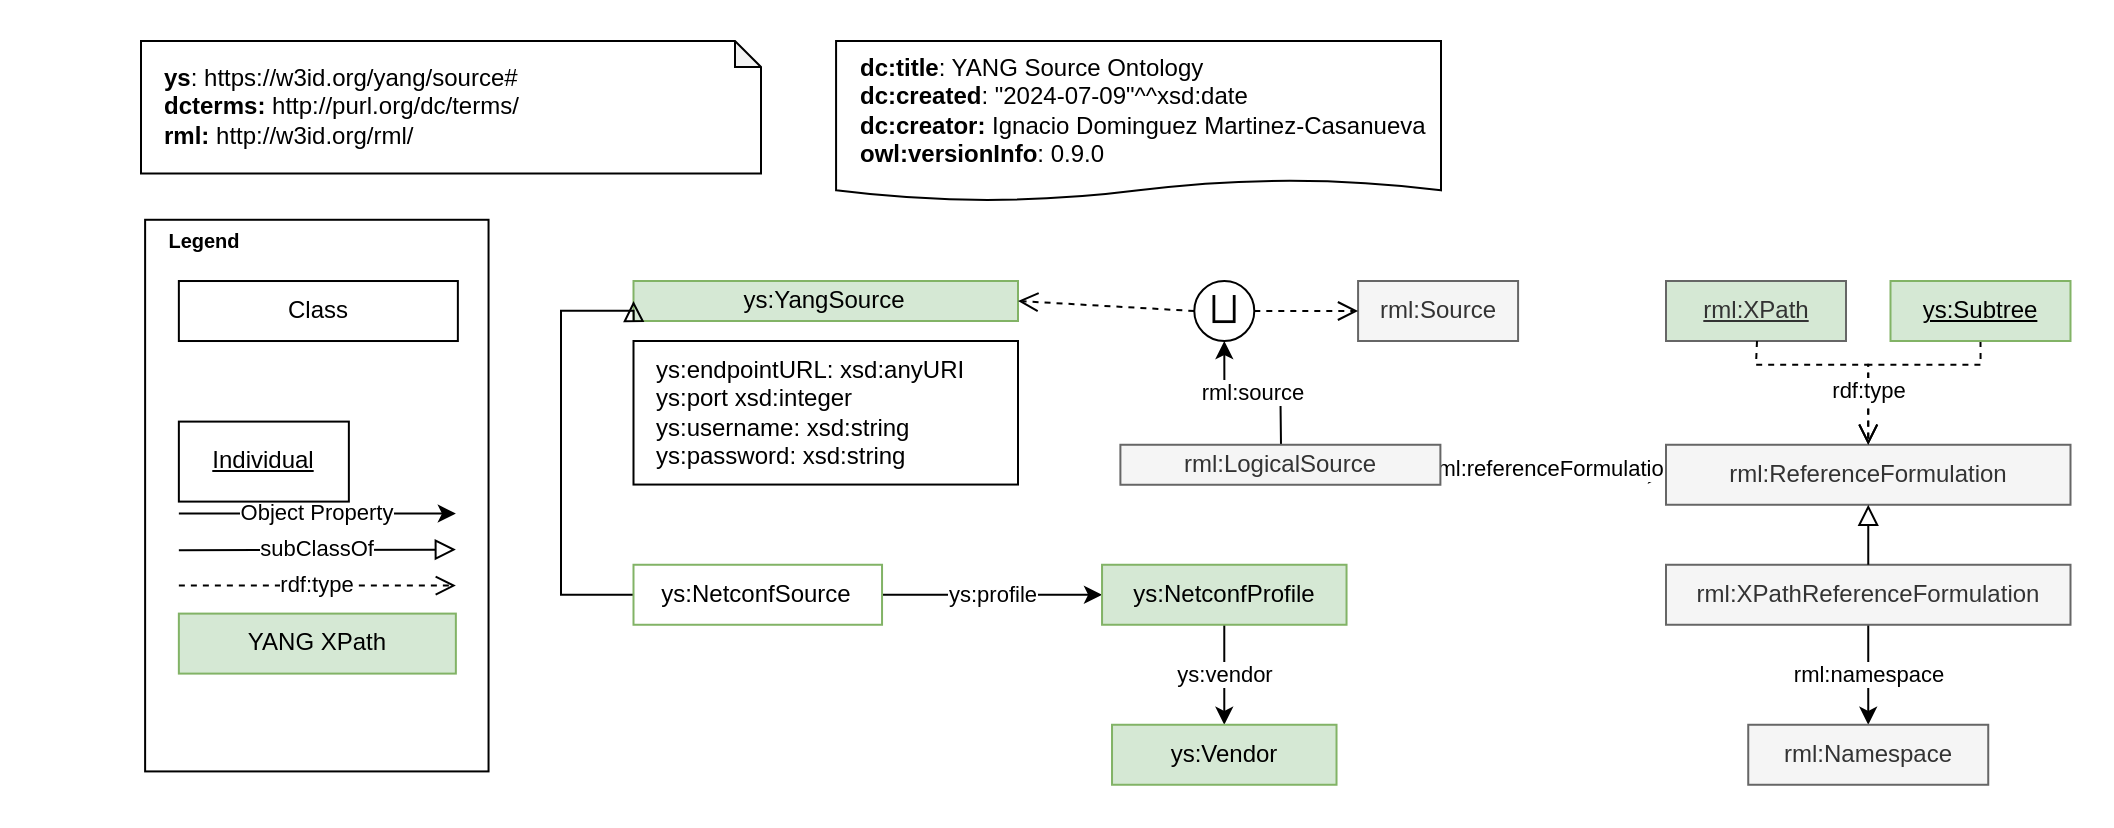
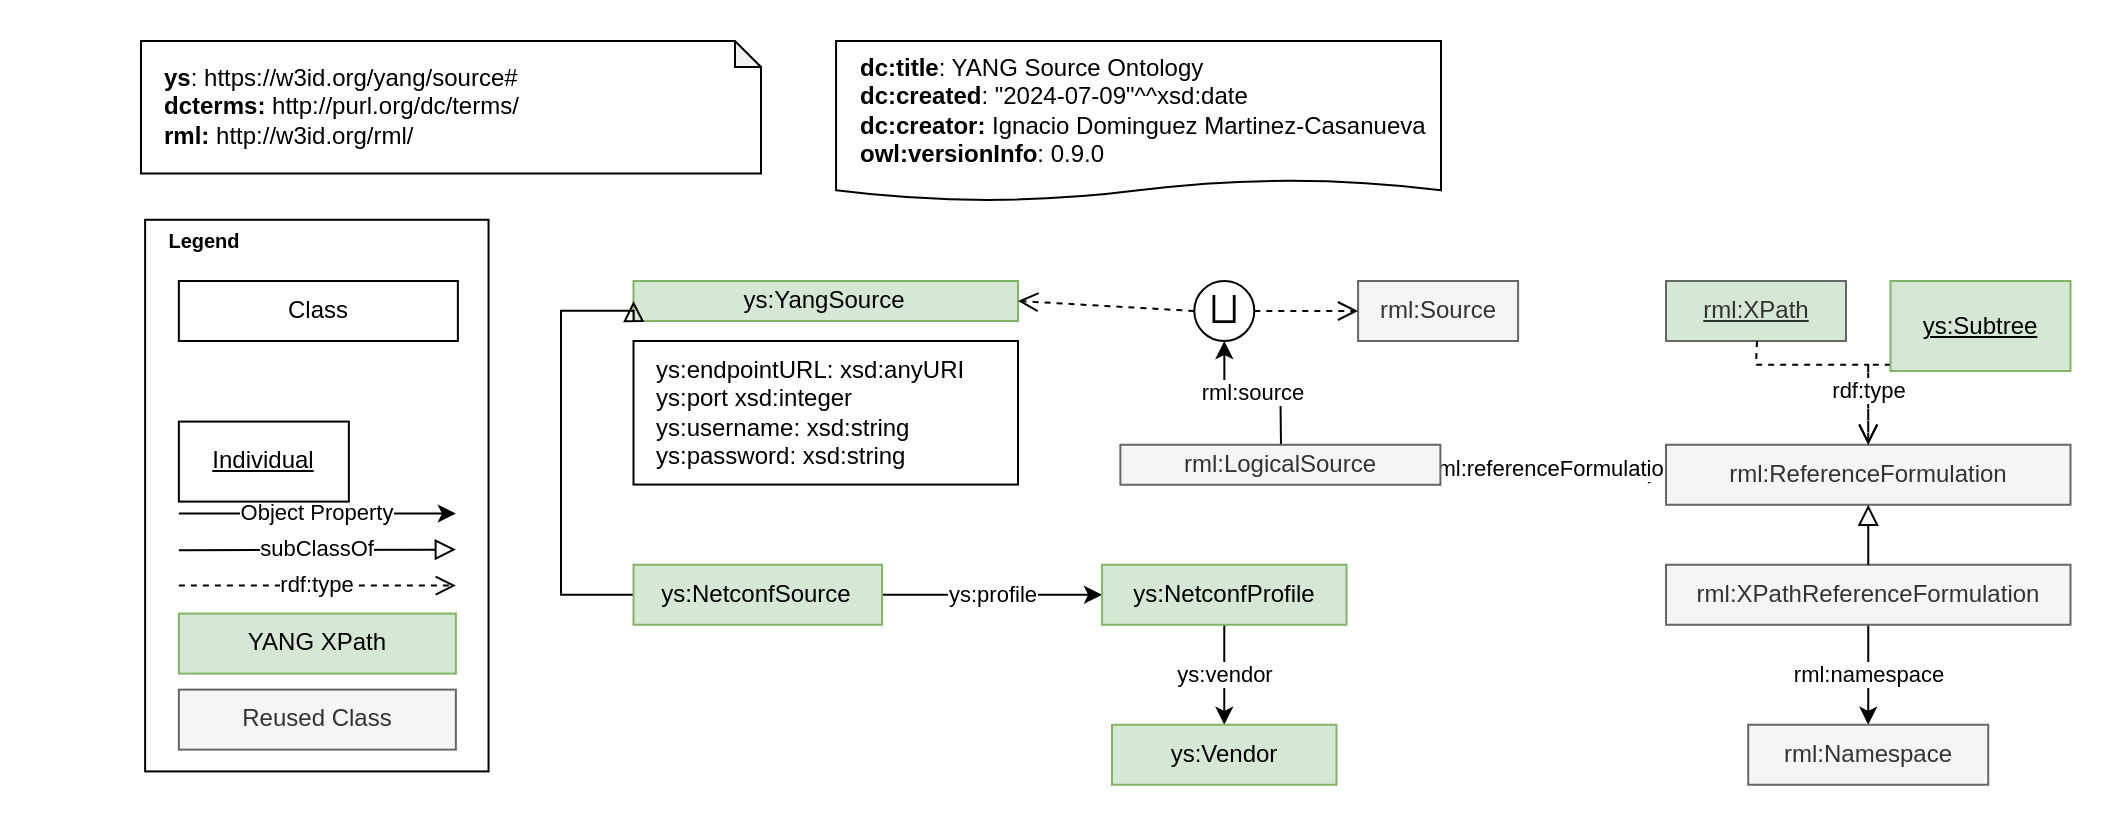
  <mxCell id="0" />
  <mxCell id="1" parent="0" />
  <mxCell id="2" value="" style="rounded=0;whiteSpace=wrap;html=1;rotation=90;fontFamily=Helvetica;" parent="1" vertex="1"><mxGeometry x="20" y="161.44" width="275.82" height="171.71" as="geometry" /></mxCell>
  <mxCell id="3" value="YANG XPath" style="rounded=0;whiteSpace=wrap;html=1;fillColor=#d5e8d4;strokeColor=#82b366;fontFamily=Helvetica;" parent="1" vertex="1"><mxGeometry x="88.93" y="306.3" width="138.5" height="30" as="geometry" /></mxCell>
  <mxCell id="4" value="Class" style="rounded=0;whiteSpace=wrap;html=1;fontFamily=Helvetica;" parent="1" vertex="1"><mxGeometry x="88.93" y="140.01" width="139.5" height="30" as="geometry" /></mxCell>
  <mxCell id="5" value="Object Property" style="endArrow=classic;html=1;rounded=0;labelPosition=right;verticalLabelPosition=bottom;align=center;verticalAlign=middle;fontFamily=Helvetica;" parent="1" edge="1"><mxGeometry width="50" height="50" relative="1" as="geometry"><mxPoint x="88.93" y="256.3" as="sourcePoint" /><mxPoint x="227.43" y="256.3" as="targetPoint" /><mxPoint as="offset" /></mxGeometry></mxCell>
  <mxCell id="6" value="subClassOf" style="endArrow=block;html=1;fontColor=#000000;endFill=0;endSize=8;arcSize=0;rounded=0;fontFamily=Helvetica;" parent="1" edge="1"><mxGeometry width="50" height="50" relative="1" as="geometry"><mxPoint x="88.93" y="274.58" as="sourcePoint" /><mxPoint x="227.43" y="274.3" as="targetPoint" /></mxGeometry></mxCell>
  <mxCell id="7" value="&lt;b style=&quot;font-size: 10px;&quot;&gt;&lt;font data-font-src=&quot;https://fonts.googleapis.com/css?family=Roboto+Condensed&quot;&gt;Legend&lt;/font&gt;&lt;/b&gt;" style="text;html=1;strokeColor=none;fillColor=none;align=center;verticalAlign=middle;whiteSpace=wrap;rounded=0;fontSize=10;fontFamily=Helvetica;" parent="1" vertex="1"><mxGeometry x="77.43" y="110" width="50" height="20" as="geometry" /></mxCell>
  <mxCell id="8" value="&lt;u&gt;Individual&lt;/u&gt;" style="rounded=0;whiteSpace=wrap;html=1;fontFamily=Helvetica;" parent="1" vertex="1"><mxGeometry x="88.93" y="210.3" width="85" height="40" as="geometry" /></mxCell>
  <mxCell id="9" value="&lt;div&gt;&lt;b&gt;dc:title&lt;/b&gt;: YANG Source Ontology&lt;br&gt;&lt;/div&gt;&lt;div&gt;&lt;b&gt;dc:created&lt;/b&gt;: &quot;2024-07-09&quot;^^xsd:date&lt;/div&gt;&lt;div&gt;&lt;b&gt;dc:creator:&lt;/b&gt;&amp;nbsp;Ignacio Dominguez Martinez-Casanueva&lt;br&gt;&lt;/div&gt;&lt;div&gt;&lt;b&gt;owl:versionInfo&lt;/b&gt;: 0.9.0&lt;br&gt;&lt;/div&gt;" style="shape=document;whiteSpace=wrap;html=1;boundedLbl=1;labelBackgroundColor=#ffffff;strokeColor=#000000;fontSize=12;fontColor=#000000;size=0.133;align=left;spacingLeft=10;" parent="1" vertex="1"><mxGeometry x="417.54" y="20" width="302.46" height="80" as="geometry" /></mxCell>
+ <mxCell id="10" value="Reused Class" style="rounded=0;whiteSpace=wrap;html=1;fillColor=#f5f5f5;strokeColor=#666666;fontFamily=Helvetica;fontColor=#333333;" parent="1" vertex="1"><mxGeometry x="88.93" y="344.31" width="138.5" height="30" as="geometry" /></mxCell>
  <mxCell id="11" value="&lt;div style=&quot;border-color: var(--border-color);&quot;&gt;&lt;b style=&quot;border-color: var(--border-color);&quot;&gt;ys&lt;/b&gt;:&amp;nbsp;&lt;span style=&quot;white-space: pre;&quot;&gt;&lt;font style=&quot;&quot; face=&quot;Helvetica&quot;&gt;https://w3id.org/yang/source#&lt;/font&gt;&lt;/span&gt;&lt;/div&gt;&lt;div style=&quot;border-color: var(--border-color);&quot;&gt;&lt;b style=&quot;background-color: initial; border-color: var(--border-color);&quot;&gt;dcterms:&amp;nbsp;&lt;/b&gt;&lt;span style=&quot;background-color: initial;&quot;&gt;http://purl.org/dc/terms/&lt;/span&gt;&lt;br&gt;&lt;/div&gt;&lt;div style=&quot;border-color: var(--border-color);&quot;&gt;&lt;span style=&quot;background-color: initial;&quot;&gt;&lt;b&gt;rml:&lt;/b&gt;&amp;nbsp;&lt;/span&gt;&lt;span style=&quot;background-color: initial;&quot;&gt;http://w3id.org/rml/&lt;/span&gt;&lt;/div&gt;&lt;b style=&quot;border-color: var(--border-color);&quot;&gt;&lt;div style=&quot;&quot;&gt;&lt;/div&gt;&lt;/b&gt;" style="shape=note;whiteSpace=wrap;html=1;backgroundOutline=1;darkOpacity=0.05;size=13;align=left;spacingLeft=10;" parent="1" vertex="1"><mxGeometry x="70" y="20" width="310" height="66.27" as="geometry" /></mxCell>
  <mxCell id="12" value="&lt;div&gt;ys:endpointURL: xsd:anyURI&lt;/div&gt;&lt;div&gt;ys:port xsd:integer&lt;/div&gt;&lt;div&gt;&lt;span style=&quot;background-color: initial;&quot;&gt;ys:username: xsd:string&lt;/span&gt;&lt;/div&gt;&lt;div&gt;&lt;span style=&quot;background-color: initial;&quot;&gt;ys:password: xsd:string&lt;/span&gt;&lt;/div&gt;" style="rounded=0;whiteSpace=wrap;html=1;snapToPoint=1;points=[[0.1,0],[0.2,0],[0.3,0],[0.4,0],[0.5,0],[0.6,0],[0.7,0],[0.8,0],[0.9,0],[0,0.1],[0,0.3],[0,0.5],[0,0.7],[0,0.9],[0.1,1],[0.2,1],[0.3,1],[0.4,1],[0.5,1],[0.6,1],[0.7,1],[0.8,1],[0.9,1],[1,0.1],[1,0.3],[1,0.5],[1,0.7],[1,0.9]];align=left;spacingLeft=10;" parent="1" vertex="1"><mxGeometry x="316.25" y="170" width="192.25" height="71.78" as="geometry" /></mxCell>
  <mxCell id="13" value="ys:profile" style="edgeStyle=orthogonalEdgeStyle;rounded=0;orthogonalLoop=1;jettySize=auto;html=1;exitX=1;exitY=0.5;exitDx=0;exitDy=0;entryX=0;entryY=0.5;entryDx=0;entryDy=0;" edge="1" parent="1" source="32" target="26"><mxGeometry relative="1" as="geometry"><Array as="points"><mxPoint x="490" y="296.88" /><mxPoint x="490" y="296.88" /></Array><mxPoint as="offset" /></mxGeometry></mxCell>
  <mxCell id="14" value="ys:YangSource" style="rounded=0;whiteSpace=wrap;html=1;snapToPoint=1;points=[[0.1,0],[0.2,0],[0.3,0],[0.4,0],[0.5,0],[0.6,0],[0.7,0],[0.8,0],[0.9,0],[0,0.1],[0,0.3],[0,0.5],[0,0.7],[0,0.9],[0.1,1],[0.2,1],[0.3,1],[0.4,1],[0.5,1],[0.6,1],[0.7,1],[0.8,1],[0.9,1],[1,0.1],[1,0.3],[1,0.5],[1,0.7],[1,0.9]];fillColor=#d5e8d4;strokeColor=#82b366;" parent="1" vertex="1"><mxGeometry x="316.25" y="140" width="192.25" height="20" as="geometry" /></mxCell>
  <mxCell id="15" value="rml:source" style="edgeStyle=orthogonalEdgeStyle;rounded=0;orthogonalLoop=1;jettySize=auto;html=1;" edge="1" parent="1" source="17" target="29"><mxGeometry relative="1" as="geometry" /></mxCell>
  <mxCell id="16" value="rml:referenceFormulation" style="edgeStyle=orthogonalEdgeStyle;rounded=0;orthogonalLoop=1;jettySize=auto;html=1;exitX=1;exitY=0.5;exitDx=0;exitDy=0;entryX=0;entryY=0.5;entryDx=0;entryDy=0;" edge="1" parent="1" source="17" target="22"><mxGeometry relative="1" as="geometry" /></mxCell>
  <mxCell id="17" value="rml:LogicalSource" style="rounded=0;whiteSpace=wrap;html=1;snapToPoint=1;points=[[0.1,0],[0.2,0],[0.3,0],[0.4,0],[0.5,0],[0.6,0],[0.7,0],[0.8,0],[0.9,0],[0,0.1],[0,0.3],[0,0.5],[0,0.7],[0,0.9],[0.1,1],[0.2,1],[0.3,1],[0.4,1],[0.5,1],[0.6,1],[0.7,1],[0.8,1],[0.9,1],[1,0.1],[1,0.3],[1,0.5],[1,0.7],[1,0.9]];fillColor=#f5f5f5;strokeColor=#666666;fontColor=#333333;" vertex="1" parent="1"><mxGeometry x="559.7" y="221.88" width="160" height="20" as="geometry" /></mxCell>
  <mxCell id="18" value="rml:Source" style="rounded=0;whiteSpace=wrap;html=1;snapToPoint=1;points=[[0.1,0],[0.2,0],[0.3,0],[0.4,0],[0.5,0],[0.6,0],[0.7,0],[0.8,0],[0.9,0],[0,0.1],[0,0.3],[0,0.5],[0,0.7],[0,0.9],[0.1,1],[0.2,1],[0.3,1],[0.4,1],[0.5,1],[0.6,1],[0.7,1],[0.8,1],[0.9,1],[1,0.1],[1,0.3],[1,0.5],[1,0.7],[1,0.9]];fillColor=#f5f5f5;strokeColor=#666666;fontColor=#333333;" vertex="1" parent="1"><mxGeometry x="678.54" y="140" width="80" height="30" as="geometry" /></mxCell>
  <mxCell id="19" value="rml:namespace" style="edgeStyle=orthogonalEdgeStyle;rounded=0;orthogonalLoop=1;jettySize=auto;html=1;exitX=0.5;exitY=1;exitDx=0;exitDy=0;entryX=0.5;entryY=0;entryDx=0;entryDy=0;" edge="1" parent="1" source="20" target="21"><mxGeometry relative="1" as="geometry" /></mxCell>
  <mxCell id="20" value="rml:XPathReferenceFormulation" style="rounded=0;whiteSpace=wrap;html=1;snapToPoint=1;points=[[0.1,0],[0.2,0],[0.3,0],[0.4,0],[0.5,0],[0.6,0],[0.7,0],[0.8,0],[0.9,0],[0,0.1],[0,0.3],[0,0.5],[0,0.7],[0,0.9],[0.1,1],[0.2,1],[0.3,1],[0.4,1],[0.5,1],[0.6,1],[0.7,1],[0.8,1],[0.9,1],[1,0.1],[1,0.3],[1,0.5],[1,0.7],[1,0.9]];fillColor=#f5f5f5;strokeColor=#666666;fontColor=#333333;" vertex="1" parent="1"><mxGeometry x="832.5" y="281.88" width="202.25" height="30" as="geometry" /></mxCell>
  <mxCell id="21" value="rml:Namespace" style="rounded=0;whiteSpace=wrap;html=1;snapToPoint=1;points=[[0.1,0],[0.2,0],[0.3,0],[0.4,0],[0.5,0],[0.6,0],[0.7,0],[0.8,0],[0.9,0],[0,0.1],[0,0.3],[0,0.5],[0,0.7],[0,0.9],[0.1,1],[0.2,1],[0.3,1],[0.4,1],[0.5,1],[0.6,1],[0.7,1],[0.8,1],[0.9,1],[1,0.1],[1,0.3],[1,0.5],[1,0.7],[1,0.9]];fillColor=#f5f5f5;strokeColor=#666666;fontColor=#333333;" vertex="1" parent="1"><mxGeometry x="873.62" y="361.88" width="120" height="30" as="geometry" /></mxCell>
  <mxCell id="22" value="rml:ReferenceFormulation" style="rounded=0;whiteSpace=wrap;html=1;snapToPoint=1;points=[[0.1,0],[0.2,0],[0.3,0],[0.4,0],[0.5,0],[0.6,0],[0.7,0],[0.8,0],[0.9,0],[0,0.1],[0,0.3],[0,0.5],[0,0.7],[0,0.9],[0.1,1],[0.2,1],[0.3,1],[0.4,1],[0.5,1],[0.6,1],[0.7,1],[0.8,1],[0.9,1],[1,0.1],[1,0.3],[1,0.5],[1,0.7],[1,0.9]];fillColor=#f5f5f5;strokeColor=#666666;fontColor=#333333;" vertex="1" parent="1"><mxGeometry x="832.5" y="221.88" width="202.25" height="30" as="geometry" /></mxCell>
  <mxCell id="23" value="rml:XPath" style="rounded=0;whiteSpace=wrap;html=1;snapToPoint=1;points=[[0.1,0],[0.2,0],[0.3,0],[0.4,0],[0.5,0],[0.6,0],[0.7,0],[0.8,0],[0.9,0],[0,0.1],[0,0.3],[0,0.5],[0,0.7],[0,0.9],[0.1,1],[0.2,1],[0.3,1],[0.4,1],[0.5,1],[0.6,1],[0.7,1],[0.8,1],[0.9,1],[1,0.1],[1,0.3],[1,0.5],[1,0.7],[1,0.9]];fillColor=#d5e8d4;strokeColor=#666666;fontColor=#333333;fontStyle=4;" vertex="1" parent="1"><mxGeometry x="832.5" y="140" width="90" height="30" as="geometry" /></mxCell>
  <mxCell id="24" value="" style="endArrow=block;html=1;fontColor=#000099;exitX=0.5;exitY=0;exitDx=0;exitDy=0;endFill=0;endSize=8;arcSize=0;rounded=0;edgeStyle=orthogonalEdgeStyle;entryX=0.5;entryY=1;entryDx=0;entryDy=0;" edge="1" parent="1" source="20" target="22"><mxGeometry width="50" height="50" relative="1" as="geometry"><mxPoint x="480" y="184.88" as="sourcePoint" /><mxPoint x="934" y="271.88" as="targetPoint" /></mxGeometry></mxCell>
  <mxCell id="25" value="ys:vendor" style="edgeStyle=orthogonalEdgeStyle;rounded=0;orthogonalLoop=1;jettySize=auto;html=1;exitX=0.5;exitY=1;exitDx=0;exitDy=0;entryX=0.5;entryY=0;entryDx=0;entryDy=0;" edge="1" parent="1" source="26" target="27"><mxGeometry relative="1" as="geometry" /></mxCell>
  <mxCell id="26" value="ys:NetconfProfile" style="rounded=0;whiteSpace=wrap;html=1;snapToPoint=1;points=[[0.1,0],[0.2,0],[0.3,0],[0.4,0],[0.5,0],[0.6,0],[0.7,0],[0.8,0],[0.9,0],[0,0.1],[0,0.3],[0,0.5],[0,0.7],[0,0.9],[0.1,1],[0.2,1],[0.3,1],[0.4,1],[0.5,1],[0.6,1],[0.7,1],[0.8,1],[0.9,1],[1,0.1],[1,0.3],[1,0.5],[1,0.7],[1,0.9]];fillColor=#d5e8d4;strokeColor=#82b366;" vertex="1" parent="1"><mxGeometry x="550.52" y="281.88" width="122.25" height="30" as="geometry" /></mxCell>
  <mxCell id="27" value="ys:Vendor" style="rounded=0;whiteSpace=wrap;html=1;snapToPoint=1;points=[[0.1,0],[0.2,0],[0.3,0],[0.4,0],[0.5,0],[0.6,0],[0.7,0],[0.8,0],[0.9,0],[0,0.1],[0,0.3],[0,0.5],[0,0.7],[0,0.9],[0.1,1],[0.2,1],[0.3,1],[0.4,1],[0.5,1],[0.6,1],[0.7,1],[0.8,1],[0.9,1],[1,0.1],[1,0.3],[1,0.5],[1,0.7],[1,0.9]];fillColor=#d5e8d4;strokeColor=#82b366;" vertex="1" parent="1"><mxGeometry x="555.51" y="361.88" width="112.25" height="30" as="geometry" /></mxCell>
  <mxCell id="28" value="" style="endArrow=block;html=1;fontColor=#000099;endFill=0;entryX=0;entryY=0.5;entryDx=0;entryDy=0;endSize=8;arcSize=0;rounded=0;edgeStyle=orthogonalEdgeStyle;exitX=0;exitY=0.5;exitDx=0;exitDy=0;" edge="1" parent="1" source="32" target="14"><mxGeometry width="50" height="50" relative="1" as="geometry"><mxPoint x="519.96" y="184.88" as="sourcePoint" /><mxPoint x="675.96" y="231.88" as="targetPoint" /><Array as="points"><mxPoint x="280" y="296.88" /><mxPoint x="280" y="154.88" /></Array></mxGeometry></mxCell>
  <mxCell id="29" value="&lt;span class=&quot;st&quot;&gt;⨆&lt;/span&gt;" style="ellipse;whiteSpace=wrap;html=1;aspect=fixed;fontSize=17;" vertex="1" parent="1"><mxGeometry x="596.65" y="140" width="30" height="30" as="geometry" /></mxCell>
  <mxCell id="30" value="" style="endArrow=open;html=1;fontColor=#000099;endFill=0;dashed=1;entryX=0;entryY=0.5;entryDx=0;entryDy=0;endSize=8;arcSize=0;rounded=0;" edge="1" source="29" target="18" parent="1"><mxGeometry width="50" height="50" relative="1" as="geometry"><mxPoint x="380.54" y="161.78" as="sourcePoint" /><mxPoint x="595.54" y="126.78" as="targetPoint" /></mxGeometry></mxCell>
  <mxCell id="31" value="" style="endArrow=open;html=1;fontColor=#000099;exitX=0;exitY=0.5;exitDx=0;exitDy=0;endFill=0;dashed=1;entryX=1;entryY=0.5;entryDx=0;entryDy=0;endSize=8;arcSize=0;rounded=0;" edge="1" source="29" target="14" parent="1"><mxGeometry width="50" height="50" relative="1" as="geometry"><mxPoint x="564.147" y="151.173" as="sourcePoint" /><mxPoint x="605.54" y="136.78" as="targetPoint" /></mxGeometry></mxCell>
- <mxCell id="32" value="ys:NetconfSource" style="rounded=0;whiteSpace=wrap;html=1;snapToPoint=1;points=[[0.1,0],[0.2,0],[0.3,0],[0.4,0],[0.5,0],[0.6,0],[0.7,0],[0.8,0],[0.9,0],[0,0.1],[0,0.3],[0,0.5],[0,0.7],[0,0.9],[0.1,1],[0.2,1],[0.3,1],[0.4,1],[0.5,1],[0.6,1],[0.7,1],[0.8,1],[0.9,1],[1,0.1],[1,0.3],[1,0.5],[1,0.7],[1,0.9]];fillColor=#ffffff;strokeColor=#82b366;" vertex="1" parent="1"><mxGeometry x="316.25" y="281.88" width="124.27" height="30" as="geometry" /></mxCell>
+ <mxCell id="32" value="ys:NetconfSource" style="rounded=0;whiteSpace=wrap;html=1;snapToPoint=1;points=[[0.1,0],[0.2,0],[0.3,0],[0.4,0],[0.5,0],[0.6,0],[0.7,0],[0.8,0],[0.9,0],[0,0.1],[0,0.3],[0,0.5],[0,0.7],[0,0.9],[0.1,1],[0.2,1],[0.3,1],[0.4,1],[0.5,1],[0.6,1],[0.7,1],[0.8,1],[0.9,1],[1,0.1],[1,0.3],[1,0.5],[1,0.7],[1,0.9]];fillColor=#d5e8d4;strokeColor=#82b366;" vertex="1" parent="1"><mxGeometry x="316.25" y="281.88" width="124.27" height="30" as="geometry" /></mxCell>
  <mxCell id="33" style="edgeStyle=orthogonalEdgeStyle;rounded=0;orthogonalLoop=1;jettySize=auto;html=1;exitX=0.5;exitY=1;exitDx=0;exitDy=0;entryX=0.5;entryY=0;entryDx=0;entryDy=0;dashed=1;strokeColor=default;align=center;verticalAlign=middle;fontFamily=Helvetica;fontSize=8;fontColor=#000099;labelBackgroundColor=default;endArrow=open;endFill=0;endSize=8;" edge="1" parent="1" source="34" target="22"><mxGeometry relative="1" as="geometry"><mxPoint x="930" y="221.88" as="targetPoint" /><Array as="points"><mxPoint x="990" y="181.88" /><mxPoint x="934" y="181.88" /></Array></mxGeometry></mxCell>
- <mxCell id="34" value="ys:Subtree" style="rounded=0;whiteSpace=wrap;html=1;snapToPoint=1;points=[[0.1,0],[0.2,0],[0.3,0],[0.4,0],[0.5,0],[0.6,0],[0.7,0],[0.8,0],[0.9,0],[0,0.1],[0,0.3],[0,0.5],[0,0.7],[0,0.9],[0.1,1],[0.2,1],[0.3,1],[0.4,1],[0.5,1],[0.6,1],[0.7,1],[0.8,1],[0.9,1],[1,0.1],[1,0.3],[1,0.5],[1,0.7],[1,0.9]];fillColor=#d5e8d4;strokeColor=#82b366;fontStyle=4" vertex="1" parent="1"><mxGeometry x="944.75" y="140" width="90" height="30" as="geometry" /></mxCell>
+ <mxCell id="34" value="ys:Subtree" style="rounded=0;whiteSpace=wrap;html=1;snapToPoint=1;points=[[0.1,0],[0.2,0],[0.3,0],[0.4,0],[0.5,0],[0.6,0],[0.7,0],[0.8,0],[0.9,0],[0,0.1],[0,0.3],[0,0.5],[0,0.7],[0,0.9],[0.1,1],[0.2,1],[0.3,1],[0.4,1],[0.5,1],[0.6,1],[0.7,1],[0.8,1],[0.9,1],[1,0.1],[1,0.3],[1,0.5],[1,0.7],[1,0.9]];fillColor=#d5e8d4;strokeColor=#82b366;fontStyle=4" vertex="1" parent="1"><mxGeometry x="944.75" y="140" width="90" height="45" as="geometry" /></mxCell>
  <mxCell id="35" value="&lt;font style=&quot;font-size: 11px;&quot; color=&quot;#000000&quot;&gt;rdf:type&lt;/font&gt;" style="endArrow=open;html=1;fontColor=#000099;endFill=0;dashed=1;endSize=8;rounded=0;fontSize=8;labelPosition=center;verticalLabelPosition=bottom;align=center;verticalAlign=middle;fontFamily=Helvetica;entryX=0.5;entryY=0;entryDx=0;entryDy=0;edgeStyle=orthogonalEdgeStyle;" edge="1" parent="1" source="23" target="22"><mxGeometry x="0.509" width="50" height="50" relative="1" as="geometry"><mxPoint x="756.25" y="109.24" as="sourcePoint" /><mxPoint x="596.25" y="109.24" as="targetPoint" /><mxPoint as="offset" /><Array as="points"><mxPoint x="877" y="181.88" /><mxPoint x="934" y="181.88" /></Array></mxGeometry></mxCell>
  <mxCell id="36" value="&lt;span style=&quot;color: rgb(0, 0, 0); font-size: 11px;&quot;&gt;rdf:type&lt;/span&gt;" style="endArrow=open;html=1;rounded=0;labelPosition=right;verticalLabelPosition=bottom;align=center;verticalAlign=middle;fontFamily=Helvetica;dashed=1;strokeColor=default;fontSize=8;fontColor=#000099;labelBackgroundColor=default;endFill=0;endSize=8;" edge="1" parent="1"><mxGeometry width="50" height="50" relative="1" as="geometry"><mxPoint x="88.93" y="292.3" as="sourcePoint" /><mxPoint x="227.43" y="292.3" as="targetPoint" /><mxPoint as="offset" /></mxGeometry></mxCell>
